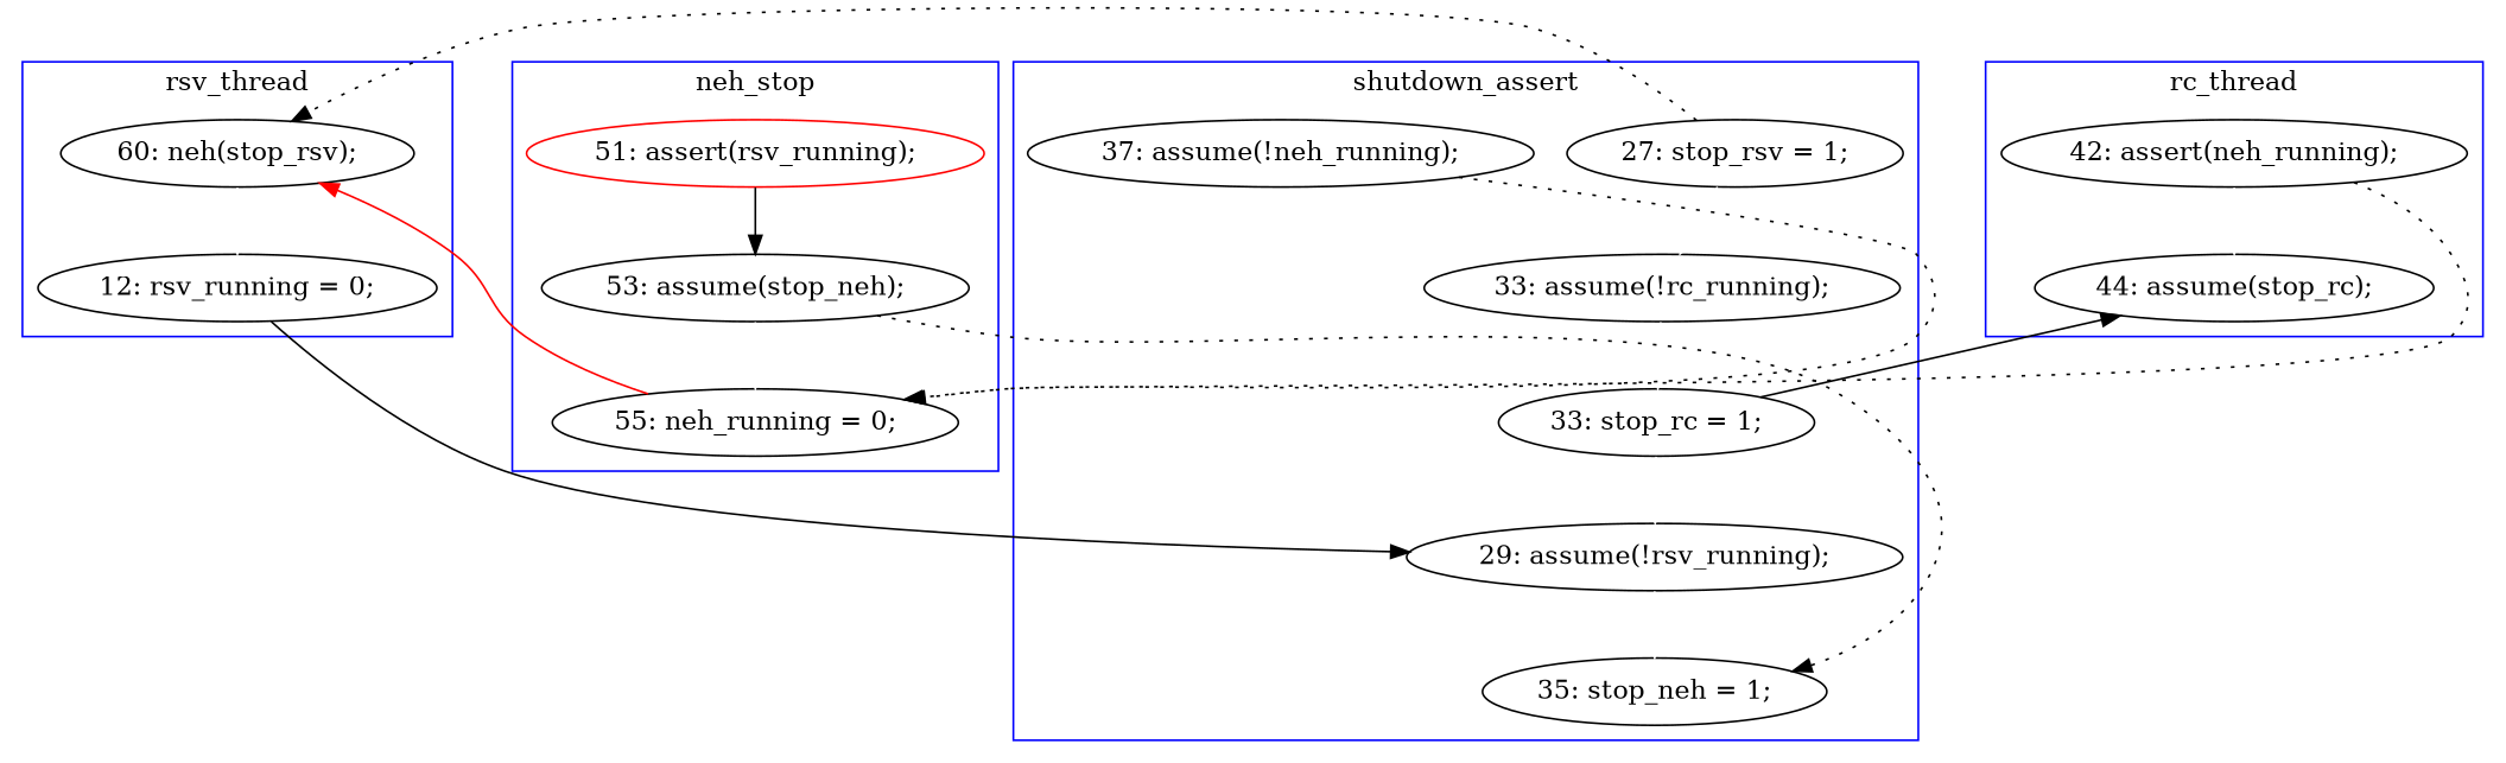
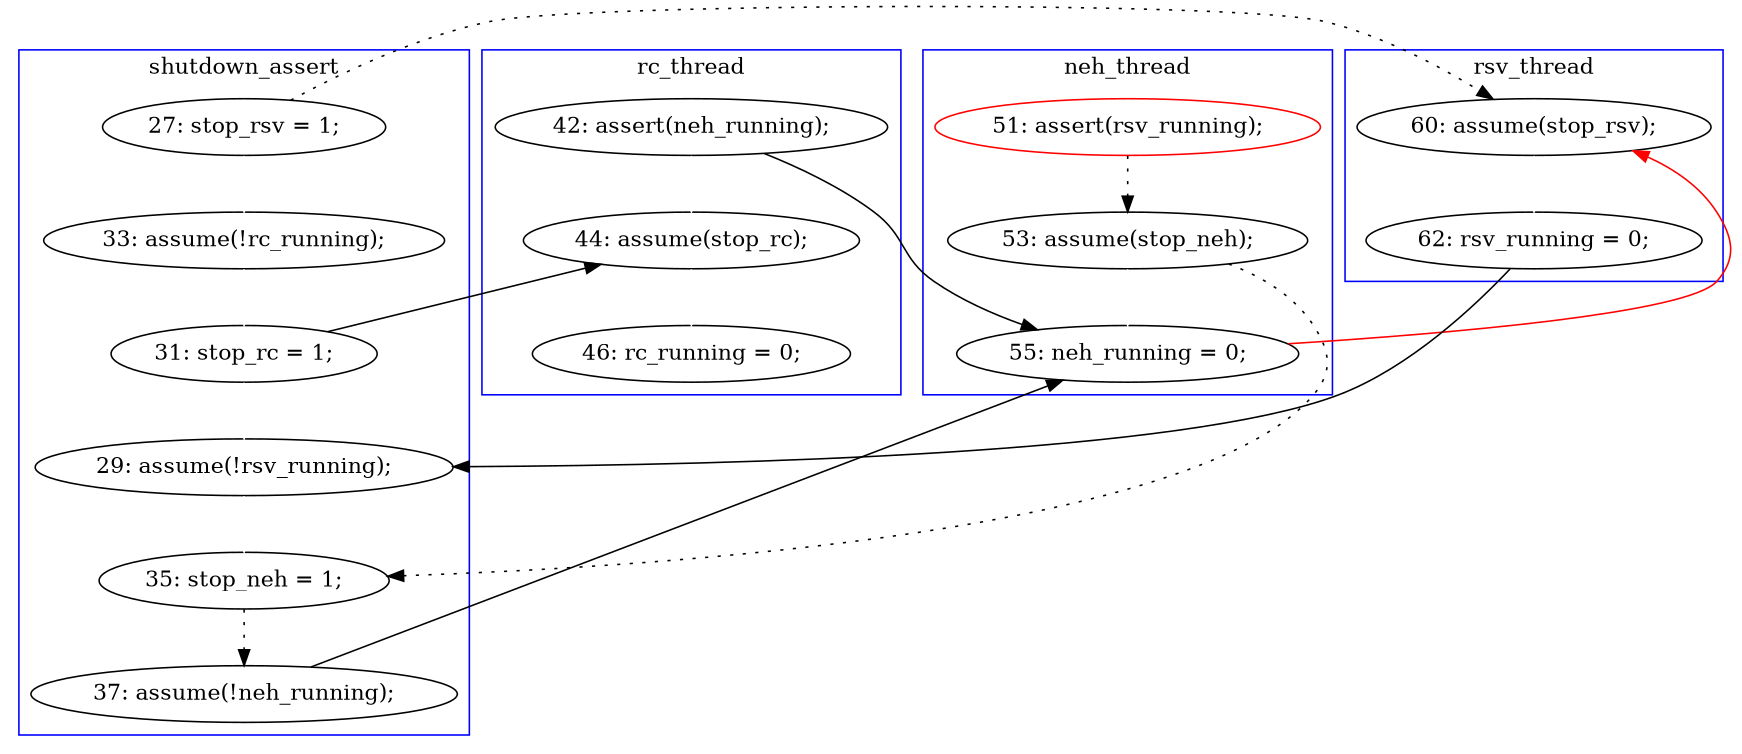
  digraph {
    edge [color=white style=solid]
    n1 [label="53: assume(stop_neh);"]
    n2 [label="55: neh_running = 0;"]
    n3 [color=red label="51: assert(rsv_running);"]
-   n4 [label="60: neh(stop_rsv);"]
-   n5 [label="12: rsv_running = 0;"]
+   n4 [label="60: assume(stop_rsv);"]
+   n5 [label="62: rsv_running = 0;"]
    n6 [label="35: stop_neh = 1;"]
    n7 [label="27: stop_rsv = 1;"]
    n8 [label="33: assume(!rc_running);"]
    n9 [label="37: assume(!neh_running);"]
-   n10 [label="33: stop_rc = 1;"]
+   n10 [label="31: stop_rc = 1;"]
    n11 [label="29: assume(!rsv_running);"]
    n12 [label="42: assert(neh_running);"]
    n13 [label="44: assume(stop_rc);"]
+   n14 [label="46: rc_running = 0;"]
    subgraph cluster_1 {
      color=blue
-     label=neh_stop
+     label=neh_thread
      n1
      n2
      n3
    }
    subgraph cluster_2 {
      color=blue
      label=rsv_thread
      n4
      n5
    }
    subgraph cluster_3 {
      color=blue
      label=shutdown_assert
      n6
      n7
      n8
      n9
      n10
      n11
    }
    subgraph cluster_4 {
      color=blue
      label=rc_thread
      n12
      n13
+     n14
    }
    n1 -> n2
    n1 -> n6 [color=black constraint=false style=dotted]
    n2 -> n4 [color=red constraint=false]
-   n3 -> n1 [color=black]
+   n3 -> n1 [color=black style=dotted]
    n4 -> n5
    n5 -> n11 [color=black constraint=false]
+   n6 -> n9 [color=black style=dotted]
    n7 -> n4 [color=black constraint=false style=dotted]
    n7 -> n8
    n8 -> n10
-   n9 -> n2 [color=black constraint=false style=dotted]
+   n9 -> n2 [color=black constraint=false]
    n10 -> n11
    n10 -> n13 [color=black constraint=false]
    n11 -> n6
-   n12 -> n2 [color=black constraint=false style=dotted]
+   n12 -> n2 [color=black constraint=false]
    n12 -> n13
+   n13 -> n14
  }
